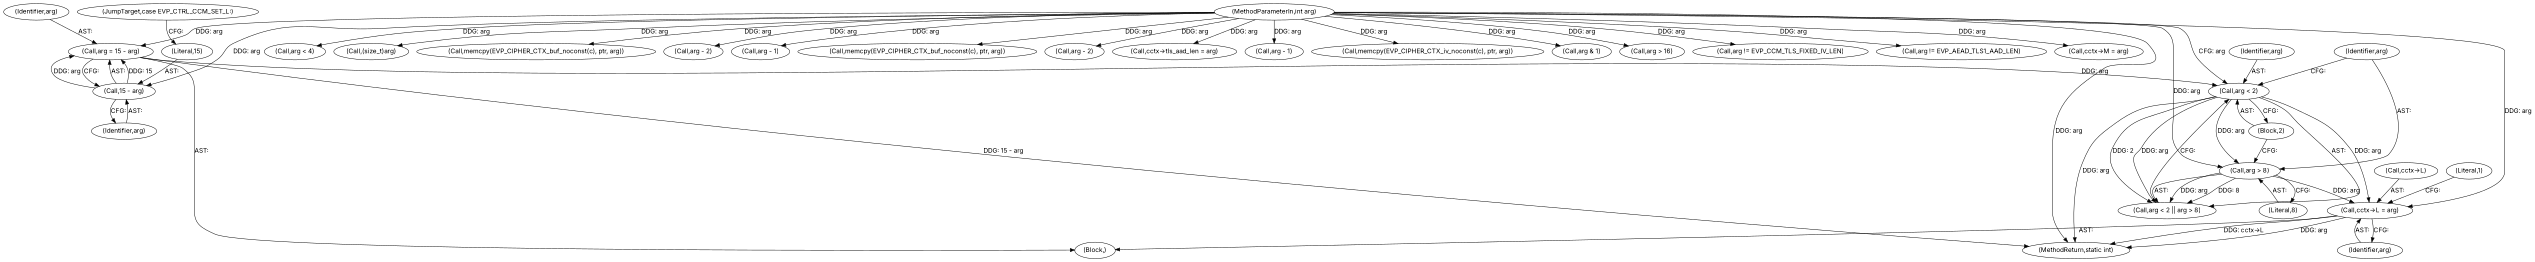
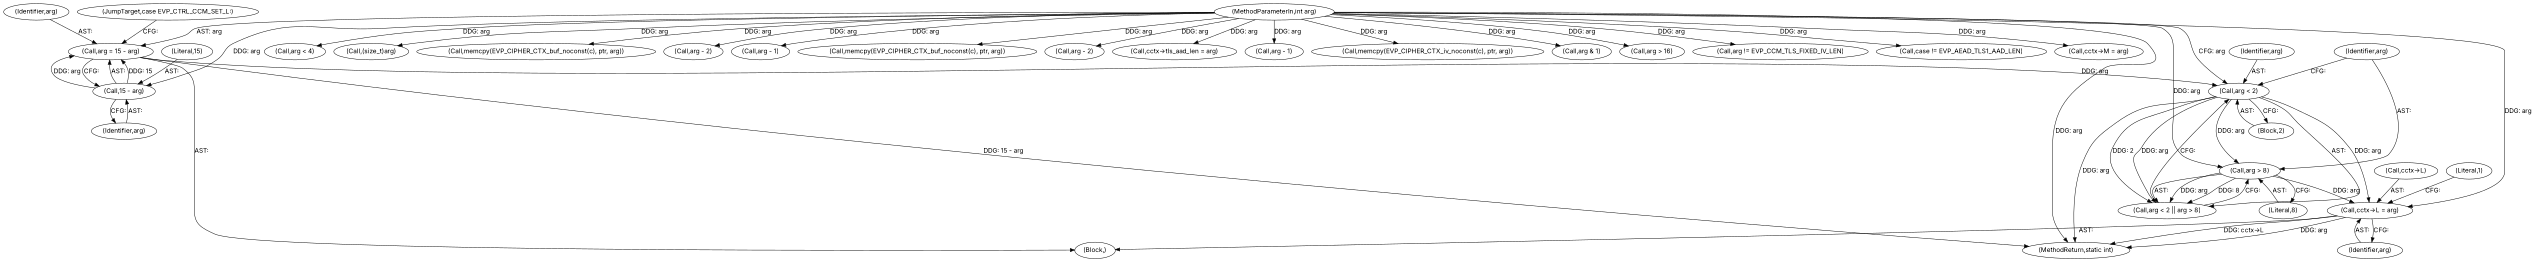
  digraph {
    fontname=Inter
    node [fontname=Inter]
    edge [fontname=Inter]
    n1 [label="(Call,cctx->L = arg)"]
    n2 [label="(Identifier,arg)"]
    n3 [label="(Block,)"]
    n4 [label="(MethodReturn,static int)"]
    n5 [label="(Call,arg > 8)"]
    n6 [label="(Literal,8)"]
    n7 [label="(Call,arg < 2 || arg > 8)"]
    n8 [label="(Call,arg < 2)"]
    n9 [label="(Block,2)"]
    n10 [label="(Call,arg = 15 - arg)"]
    n11 [label="(Call,15 - arg)"]
    n12 [label="(Identifier,arg)"]
    n13 [label="(MethodParameterIn,int arg)"]
    n14 [label="(Call,arg < 4)"]
    n15 [label="(Call,(size_t)arg)"]
    n16 [label="(Call,memcpy(EVP_CIPHER_CTX_buf_noconst(c), ptr, arg))"]
    n17 [label="(Call,arg - 2)"]
    n18 [label="(Call,arg - 1)"]
    n19 [label="(Call,memcpy(EVP_CIPHER_CTX_buf_noconst(c), ptr, arg))"]
    n20 [label="(Call,arg - 2)"]
    n21 [label="(Call,cctx->tls_aad_len = arg)"]
    n22 [label="(Call,arg - 1)"]
    n23 [label="(Call,memcpy(EVP_CIPHER_CTX_iv_noconst(c), ptr, arg))"]
    n24 [label="(Call,arg & 1)"]
    n25 [label="(Call,arg > 16)"]
    n26 [label="(Call,arg != EVP_CCM_TLS_FIXED_IV_LEN)"]
-   n27 [label="(Call,arg != EVP_AEAD_TLS1_AAD_LEN)"]
+   n27 [label="(Call,case != EVP_AEAD_TLS1_AAD_LEN)"]
    n28 [label="(Call,cctx->M = arg)"]
    n29 [label="(Call,cctx->L)"]
    n30 [label="(Identifier,arg)"]
    n31 [label="(Literal,1)"]
    n32 [label="(Identifier,arg)"]
    n33 [label="(JumpTarget,case EVP_CTRL_CCM_SET_L:)"]
    n34 [label="(Literal,15)"]
    n35 [label="(Identifier,arg)"]
    n1 -> n2 [label="CFG: "]
    n1 -> n3 [label="AST: "]
    n1 -> n4 [label="DDG: arg"]
    n1 -> n4 [label="DDG: cctx->L"]
    n2 -> n1 [label="AST: "]
    n5 -> n1 [label="DDG: arg"]
    n5 -> n6 [label="CFG: "]
    n5 -> n7 [label="AST: "]
    n5 -> n7 [label="DDG: arg"]
    n5 -> n7 [label="DDG: 8"]
    n6 -> n5 [label="AST: "]
-   n9 -> n5 [label="CFG: "]
+   n7 -> n5 [label="CFG: "]
    n7 -> n8 [label="CFG: "]
    n8 -> n1 [label="DDG: arg"]
    n8 -> n4 [label="DDG: arg"]
    n8 -> n5 [label="DDG: arg"]
    n8 -> n7 [label="AST: "]
    n8 -> n7 [label="DDG: arg"]
    n8 -> n7 [label="DDG: 2"]
    n8 -> n9 [label="CFG: "]
    n9 -> n8 [label="AST: "]
    n10 -> n3 [label="AST: "]
    n10 -> n4 [label="DDG: 15 - arg"]
    n10 -> n8 [label="DDG: arg"]
    n10 -> n11 [label="CFG: "]
    n11 -> n10 [label="AST: "]
    n11 -> n10 [label="DDG: 15"]
    n11 -> n10 [label="DDG: arg"]
    n11 -> n12 [label="CFG: "]
    n12 -> n11 [label="AST: "]
    n13 -> n1 [label="DDG: arg"]
    n13 -> n4 [label="DDG: arg"]
    n13 -> n5 [label="DDG: arg"]
    n13 -> n8 [label="CFG: arg"]
-   n13 -> n10 [label="DDG: arg"]
+   n13 -> n10 [label="AST: arg"]
    n13 -> n11 [label="DDG: arg"]
    n13 -> n14 [label="DDG: arg"]
    n13 -> n15 [label="DDG: arg"]
    n13 -> n16 [label="DDG: arg"]
    n13 -> n17 [label="DDG: arg"]
    n13 -> n18 [label="DDG: arg"]
    n13 -> n19 [label="DDG: arg"]
    n13 -> n20 [label="DDG: arg"]
    n13 -> n21 [label="DDG: arg"]
    n13 -> n22 [label="DDG: arg"]
    n13 -> n23 [label="DDG: arg"]
    n13 -> n24 [label="DDG: arg"]
    n13 -> n25 [label="DDG: arg"]
    n13 -> n26 [label="DDG: arg"]
    n13 -> n27 [label="DDG: arg"]
    n13 -> n28 [label="DDG: arg"]
    n29 -> n1 [label="AST: "]
    n30 -> n8 [label="AST: "]
    n31 -> n1 [label="CFG: "]
    n32 -> n5 [label="AST: "]
    n32 -> n8 [label="CFG: "]
-   n33 -> n34 [label="CFG: "]
+   n33 -> n10 [label="CFG: "]
    n34 -> n11 [label="AST: "]
    n35 -> n10 [label="AST: "]
  }
